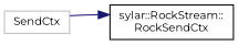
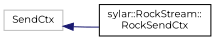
  digraph {
    rankdir=LR
    fontname=Montserrat
    node [fillcolor=white fontname=Montserrat fontsize=10 shape=record style=filled]
    n1 [color=grey75 height=0.2 label=SendCtx width=0.4]
    n2 [color=black height=0.2 label="sylar::RockStream::\lRockSendCtx" width=0.4]
-   n2 -> n1 [color=midnightblue dir=back fontname=Montserrat fontsize=10 labelfontname=Helvetica labelfontsize=10 style=solid]
+   n1 -> n2 [color=midnightblue dir=back fontname=Montserrat fontsize=10 labelfontname=Helvetica labelfontsize=10 style=solid]
  }
